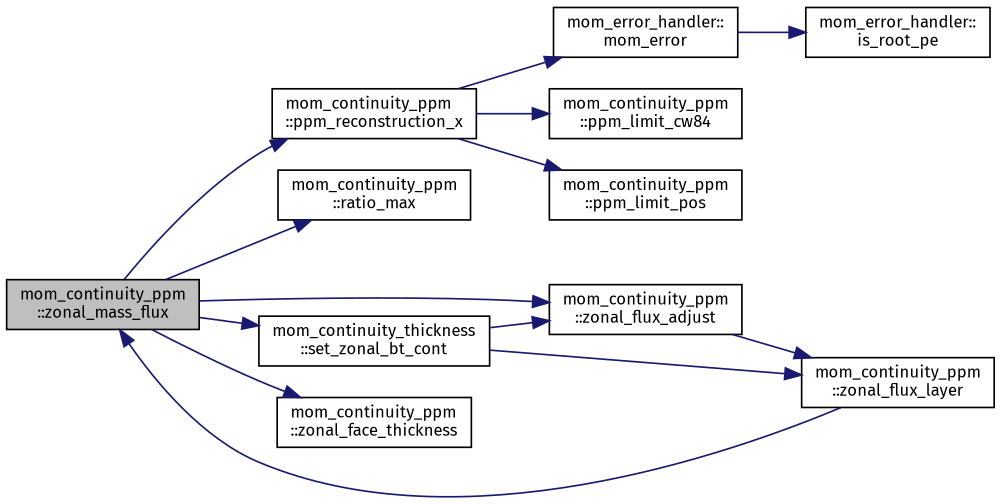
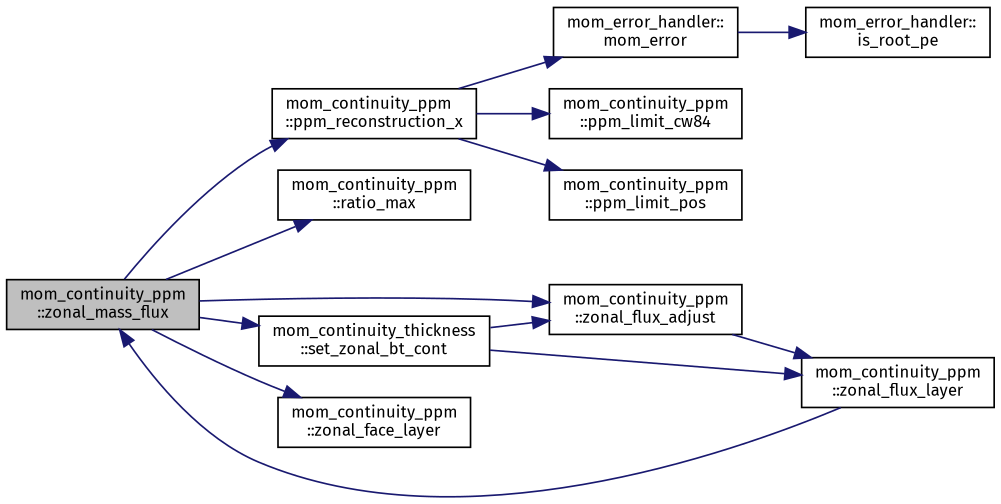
  digraph {
    fontname="Fira Sans"
    rankdir=LR
    node [color=black fillcolor=white fontname="Fira Sans" fontsize=10 shape=record style=filled]
    edge [color=midnightblue fontname="Fira Sans" fontsize=10 labelfontname=Helvetica labelfontsize=10 style=solid]
    n1 [fillcolor=grey75 fontcolor=black height=0.2 label="mom_continuity_ppm\l::zonal_mass_flux" width=0.4]
    n2 [height=0.2 label="mom_continuity_ppm\l::ppm_reconstruction_x" width=0.4]
    n3 [height=0.2 label="mom_continuity_ppm\l::ratio_max" width=0.4]
    n4 [height=0.2 label="mom_continuity_thickness\l::set_zonal_bt_cont" width=0.4]
    n5 [height=0.2 label="mom_continuity_ppm\l::zonal_flux_adjust" width=0.4]
-   n6 [height=0.2 label="mom_continuity_ppm\l::zonal_face_thickness" width=0.4]
+   n6 [height=0.2 label="mom_continuity_ppm\l::zonal_face_layer" width=0.4]
    n7 [height=0.2 label="mom_error_handler::\lmom_error" width=0.4]
    n8 [height=0.2 label="mom_continuity_ppm\l::ppm_limit_cw84" width=0.4]
    n9 [height=0.2 label="mom_continuity_ppm\l::ppm_limit_pos" width=0.4]
    n10 [height=0.2 label="mom_continuity_ppm\l::zonal_flux_layer" width=0.4]
    n11 [height=0.2 label="mom_error_handler::\lis_root_pe" width=0.4]
    n1 -> n2
    n1 -> n3
    n1 -> n4
    n1 -> n5
    n1 -> n6
    n2 -> n7
    n2 -> n8
    n2 -> n9
    n4 -> n5
    n4 -> n10
    n5 -> n10
    n7 -> n11
    n10 -> n1
  }
